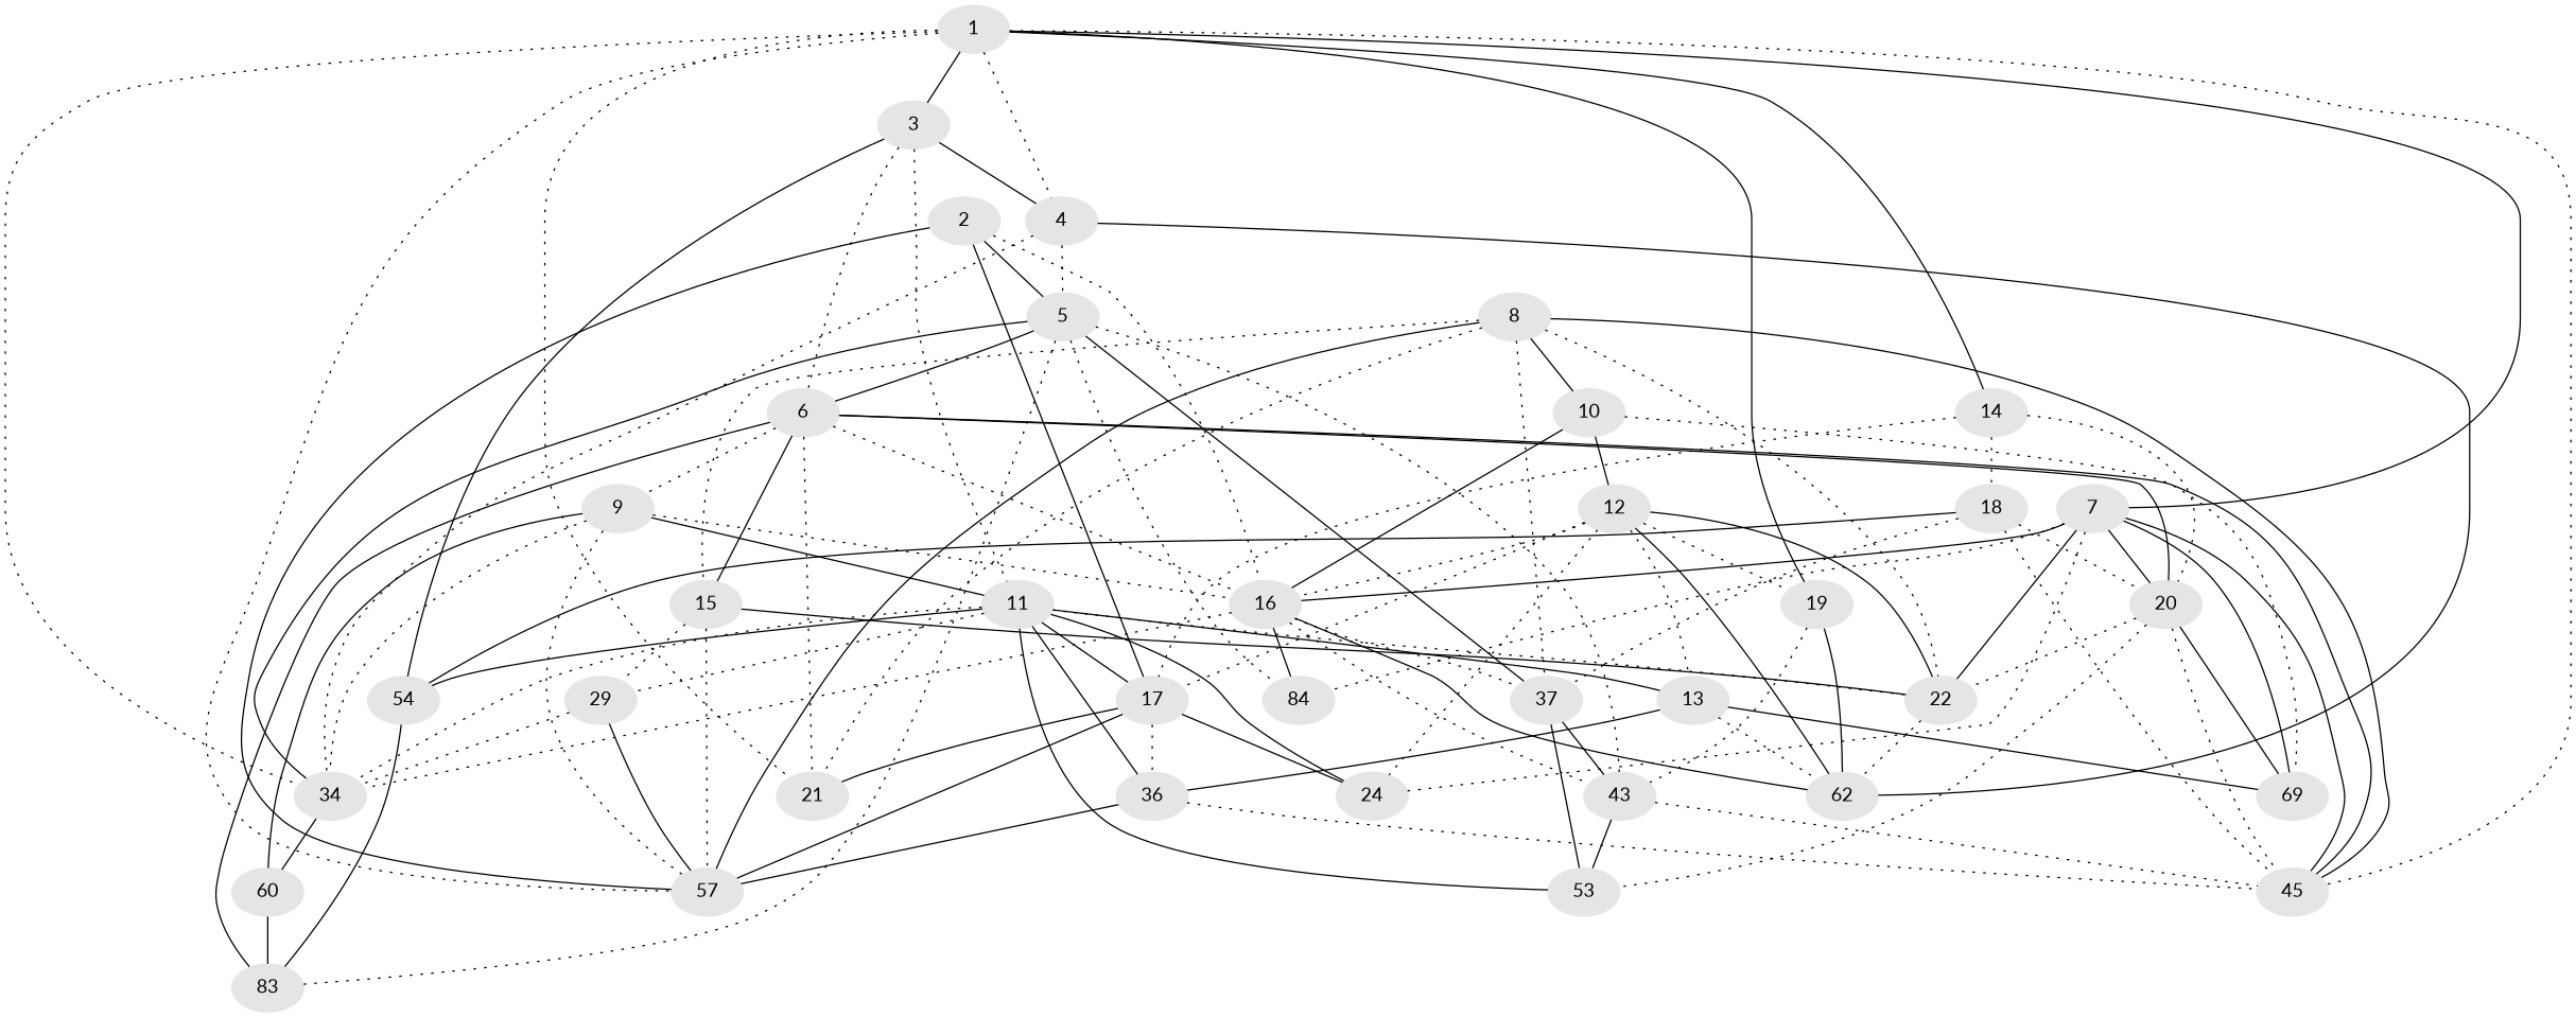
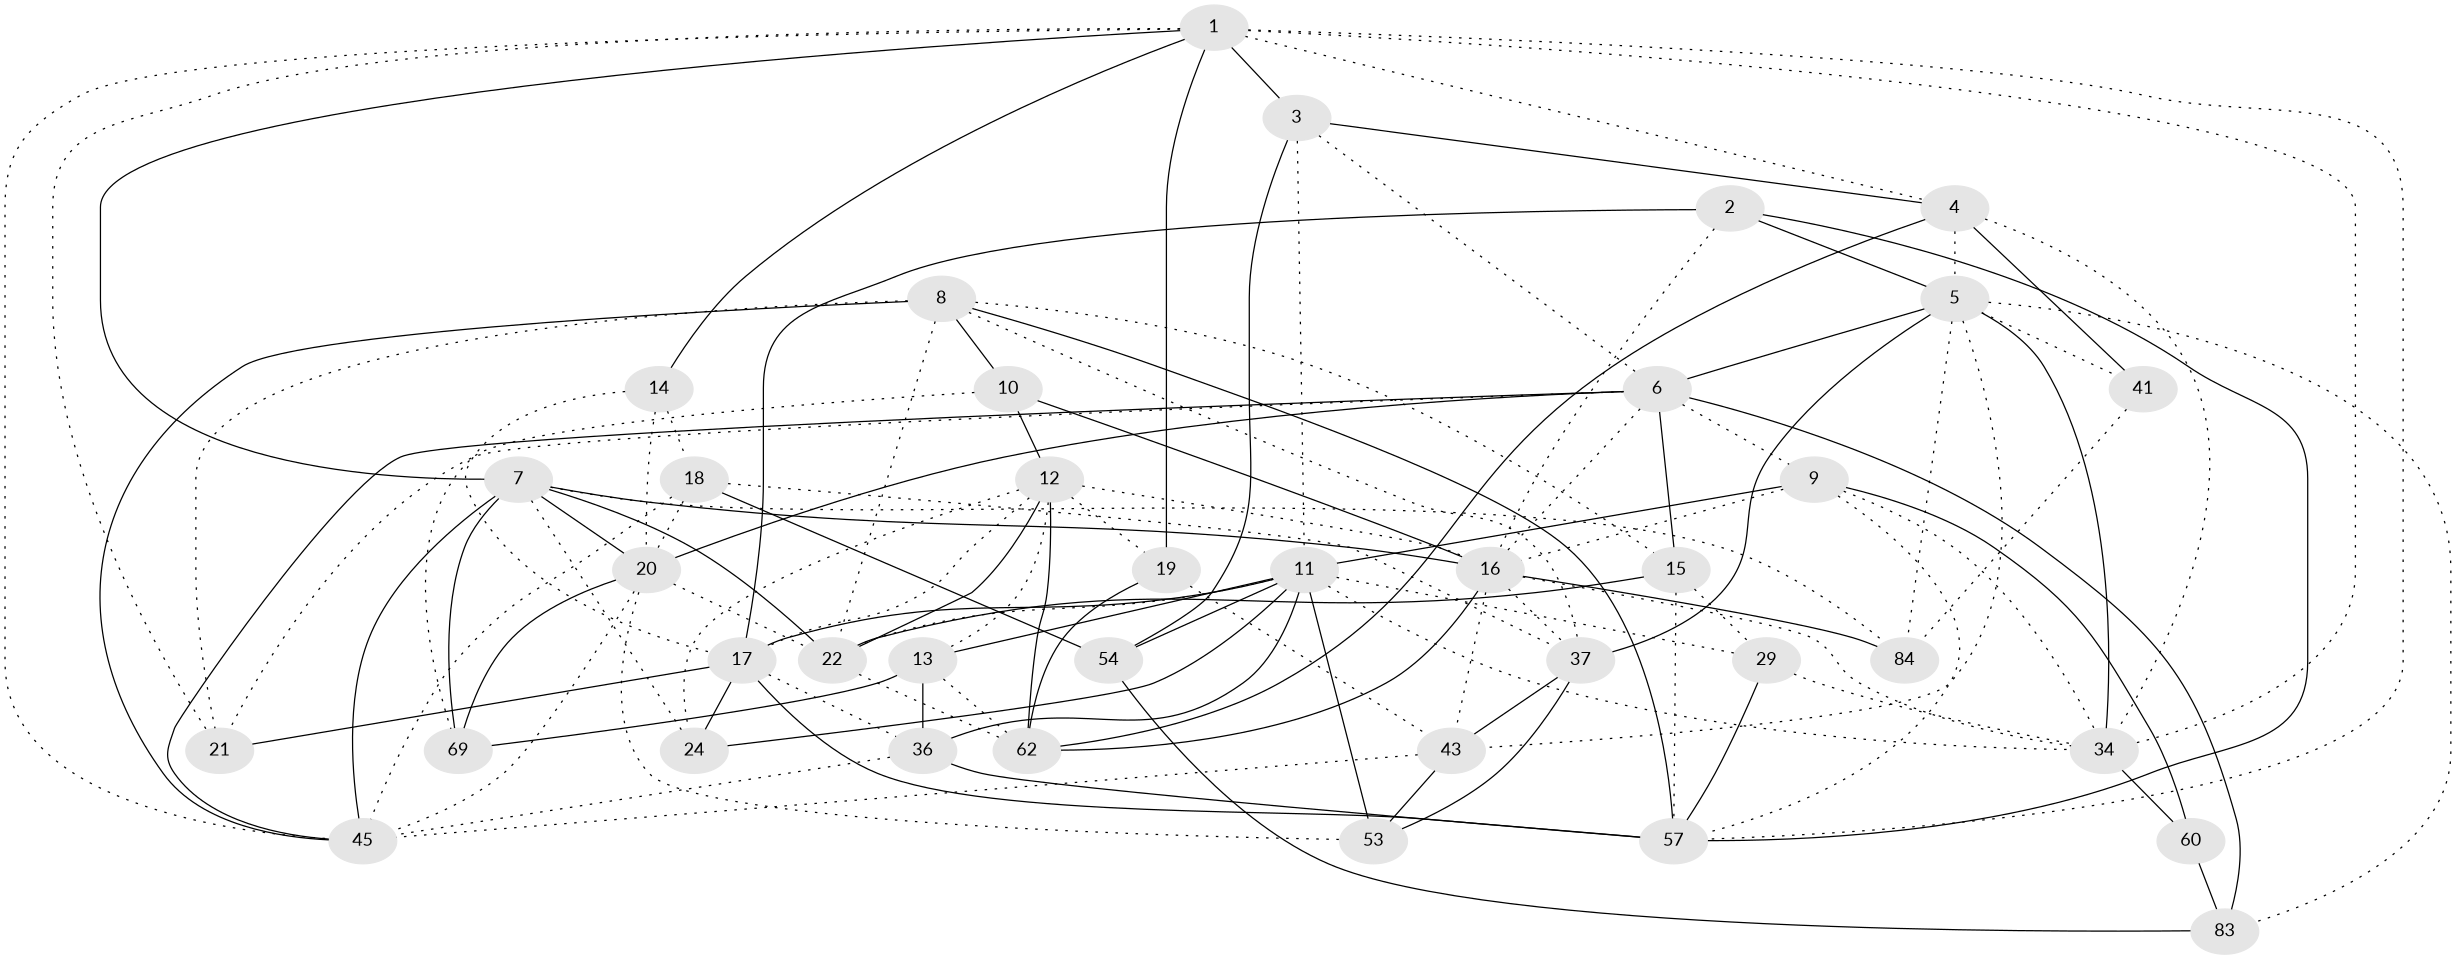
  graph {
    fontname=Lato
    node [color=gray90 fontname=Lato style=filled]
    edge [fontname=Lato style=solid]
    1 [super="+77+30"]
    3 [super="+28"]
    4 [super="+56+95"]
    7 [super="+49"]
    14
    19
    21
    34 [super="+73+81"]
    45 [super="+51+74"]
    57 [super="+94+58+70"]
    6 [super="+31+25+23"]
    11 [super="+50+79+44"]
    54
    5 [super="+48+47"]
+   41
    62 [super="+65"]
    16 [super="+76+33+35"]
    84
    20 [super="+40+42"]
    22 [super="+26+96"]
    24 [super="+38"]
    69
    17 [super="+27"]
    18 [super="+32"]
    43 [super="+80"]
    60
    37 [super="+39"]
    83 [super="+93"]
    2
    36 [super="+55"]
    9 [super="+61"]
    15 [super="+87"]
    13 [super="+72+68"]
    29
    53
    8 [super="+52"]
    10
    12 [super="+82+89"]
    1 -- 3 [weight=2]
    1 -- 4 [style=dotted]
    1 -- 7
    1 -- 14
    1 -- 19
    1 -- 21 [style=dotted]
    1 -- 34 [style=dotted]
    1 -- 45 [style=dotted]
    1 -- 57 [style=dotted]
    3 -- 4
    3 -- 6 [style=dotted]
    3 -- 11 [style=dotted]
    3 -- 54
    4 -- 34 [style=dotted]
    4 -- 5 [style=dotted weight=2]
+   4 -- 41 [weight=2]
    4 -- 62
    7 -- 45
    7 -- 16
    7 -- 84 [style=dotted]
    7 -- 20 [weight=2]
    7 -- 22
    7 -- 24 [style=dotted weight=2]
    7 -- 69
    14 -- 20 [style=dotted]
    14 -- 17 [style=dotted]
    14 -- 18 [style=dotted]
    19 -- 62
    19 -- 43 [style=dotted]
    34 -- 60
    6 -- 21 [style=dotted]
    6 -- 45
    6 -- 16 [style=dotted]
    6 -- 20 [weight=2]
    6 -- 83 [weight=2]
    6 -- 9 [style=dotted]
    6 -- 15 [weight=2]
    11 -- 34 [style=dotted]
    11 -- 54
    11 -- 22 [style=dotted]
    11 -- 24
    11 -- 17
    11 -- 36
    11 -- 13 [weight=2]
    11 -- 29 [style=dotted]
    11 -- 53
    54 -- 83
    5 -- 34
    5 -- 6
+   5 -- 41 [style=dotted]
    5 -- 84 [style=dotted]
    5 -- 43 [style=dotted]
    5 -- 37
    5 -- 83 [style=dotted]
+   41 -- 84 [style=dotted]
    16 -- 34 [style=dotted]
    16 -- 62
    16 -- 84
    16 -- 43 [style=dotted]
    16 -- 37 [style=dotted]
    20 -- 45 [style=dotted weight=2]
    20 -- 22 [style=dotted weight=2]
    20 -- 69
    20 -- 53 [style=dotted]
    22 -- 62 [style=dotted]
    17 -- 21
    17 -- 57 [weight=2]
    17 -- 24
    17 -- 36 [style=dotted weight=2]
    18 -- 45 [style=dotted]
    18 -- 54
    18 -- 20 [style=dotted]
    18 -- 37 [style=dotted weight=2]
    43 -- 45 [style=dotted]
    43 -- 53
    60 -- 83 [weight=2]
    37 -- 43
    37 -- 53
    2 -- 57
    2 -- 5
    2 -- 16 [style=dotted]
    2 -- 17
    36 -- 45 [style=dotted]
    36 -- 57 [weight=2]
    9 -- 34 [style=dotted]
    9 -- 57 [style=dotted]
    9 -- 11
    9 -- 16 [style=dotted]
    9 -- 60
    15 -- 57 [style=dotted]
    15 -- 22
    15 -- 29 [style=dotted]
    13 -- 62 [style=dotted]
    13 -- 69
    13 -- 36 [weight=2]
    29 -- 34 [style=dotted]
    29 -- 57
    8 -- 21 [style=dotted]
    8 -- 45 [weight=2]
    8 -- 57
    8 -- 22 [style=dotted]
    8 -- 37 [style=dotted]
    8 -- 15 [style=dotted]
    8 -- 10
    10 -- 16
    10 -- 69 [style=dotted]
    10 -- 12
    12 -- 19 [style=dotted]
    12 -- 62
    12 -- 16 [style=dotted weight=2]
    12 -- 22
    12 -- 24 [style=dotted]
    12 -- 17 [style=dotted]
    12 -- 13 [style=dotted]
  }
